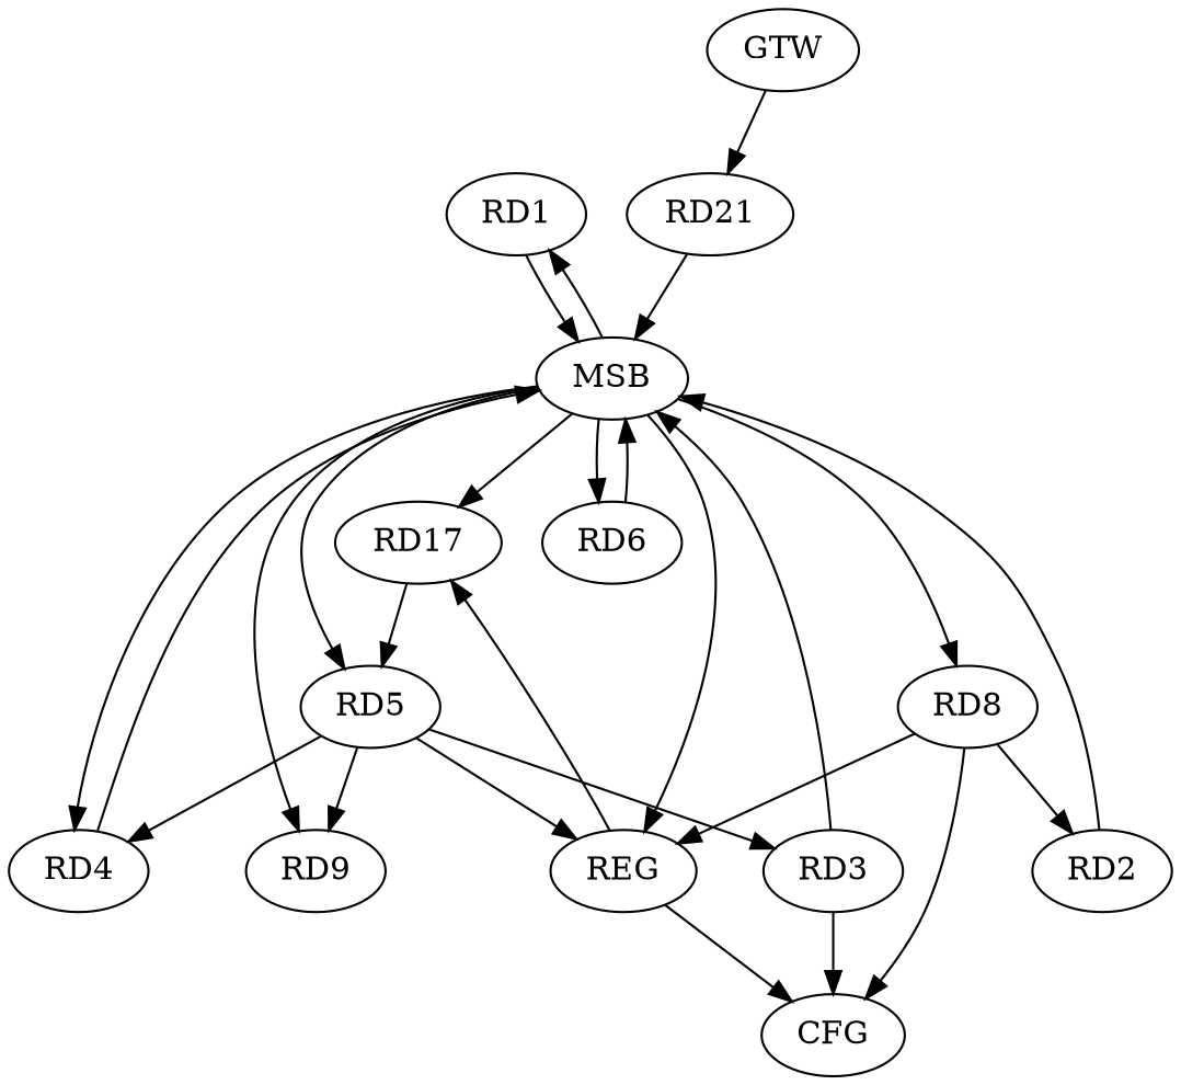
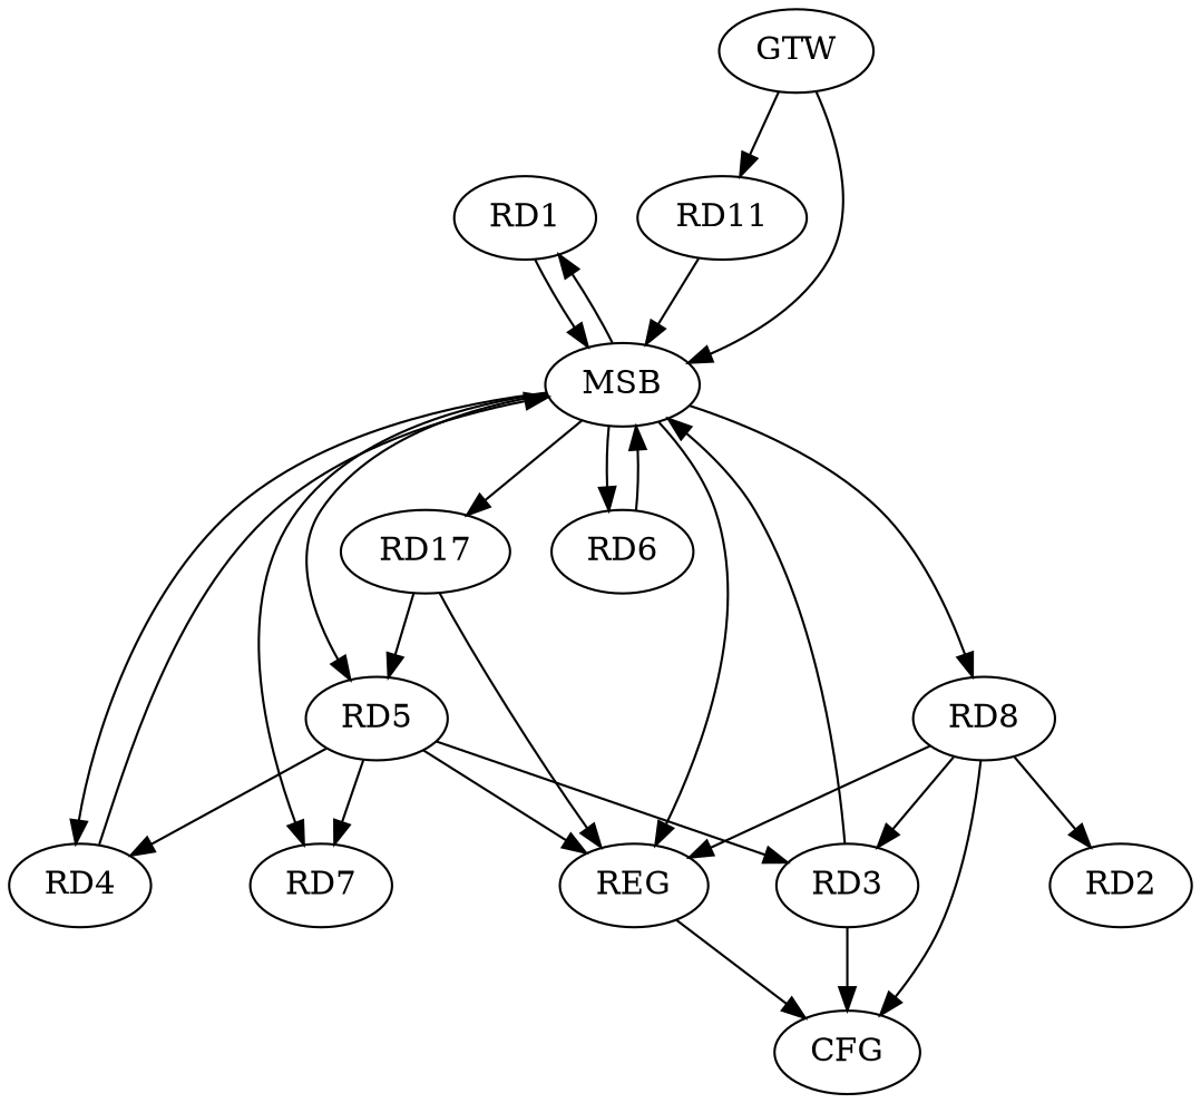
  strict digraph {
    n1 [label=RD1]
    n2 [label=MSB]
    n3 [label=RD4]
    n4 [label=RD5]
-   n5 [label=RD9]
+   n5 [label=RD7]
    n6 [label=REG]
    n7 [label=RD6]
    n8 [label=RD8]
    n9 [label=RD17]
    n10 [label=CFG]
    n11 [label=RD2]
    n12 [label=RD3]
-   n13 [label=RD21]
+   n13 [label=RD11]
    n14 [label=GTW]
    n1 -> n2
    n2 -> n1
    n2 -> n3
    n2 -> n4
    n2 -> n5
    n2 -> n6
    n2 -> n7
    n2 -> n8
    n2 -> n9
    n3 -> n2
    n4 -> n3
    n4 -> n5
    n4 -> n6
    n4 -> n12
    n6 -> n10
    n7 -> n2
    n8 -> n6
    n8 -> n10
    n8 -> n11
+   n8 -> n12
    n9 -> n4
-   n6 -> n9
-   n11 -> n2
+   n9 -> n6
+   n14 -> n2
    n12 -> n2
    n12 -> n10
    n13 -> n2
    n14 -> n13
  }
